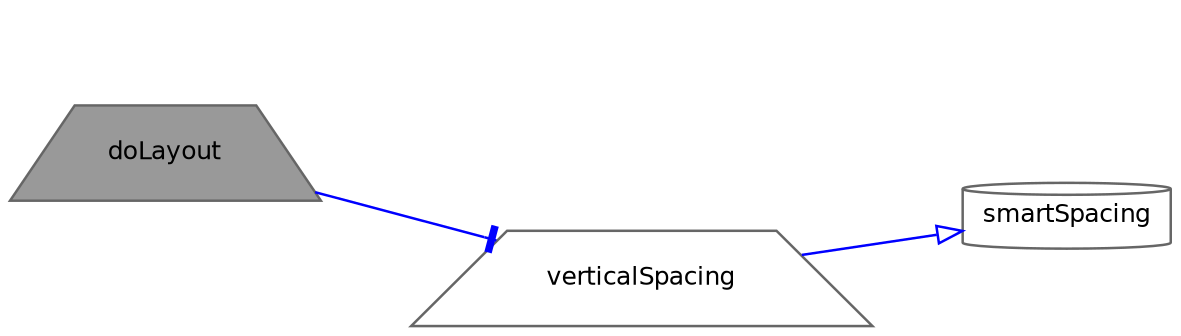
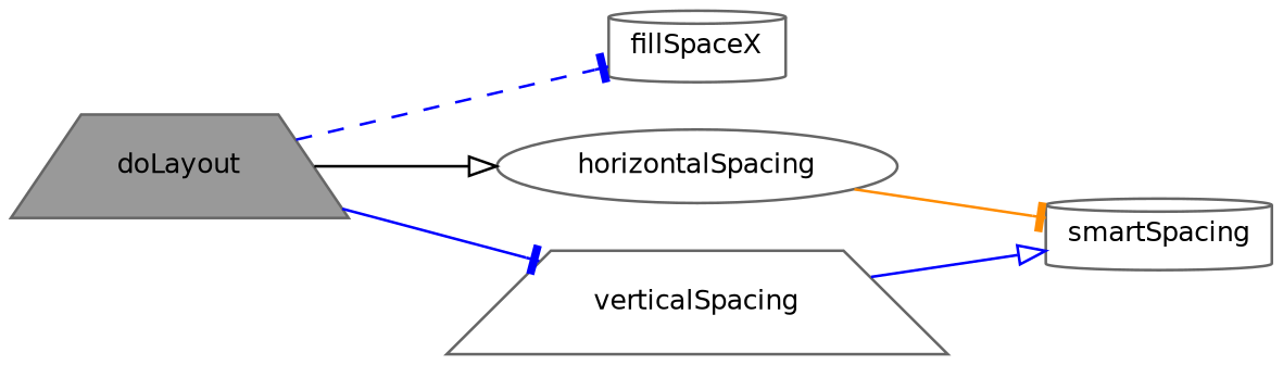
  digraph {
    fontname="DejaVu Sans"
    rankdir=LR
    node [color=grey40 fillcolor=white fontname="DejaVu Sans" fontsize=10 shape=trapezium style=filled]
    edge [arrowhead=tee color=blue fontname="DejaVu Sans" fontsize=10 labelfontname=Helvetica labelfontsize=10 style=solid]
    n1 [color=gray40 fillcolor=grey60 fontcolor=black height=0.2 label=doLayout width=0.4]
+   n2 [height=0.2 label=fillSpaceX shape=cylinder width=0.4]
+   n3 [height=0.2 label=horizontalSpacing shape=ellipse width=0.4]
    n4 [height=0.2 label=verticalSpacing width=0.4]
    n5 [height=0.2 label=smartSpacing shape=cylinder width=0.4]
+   n1 -> n2 [style=dashed]
+   n1 -> n3 [arrowhead=onormal color=black]
    n1 -> n4
+   n3 -> n5 [color=darkorange]
    n4 -> n5 [arrowhead=onormal]
  }
